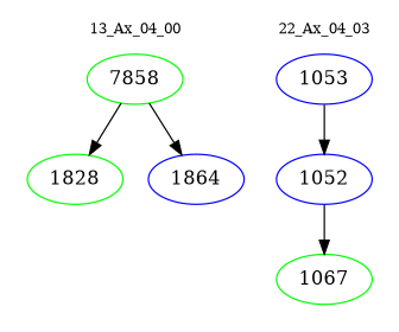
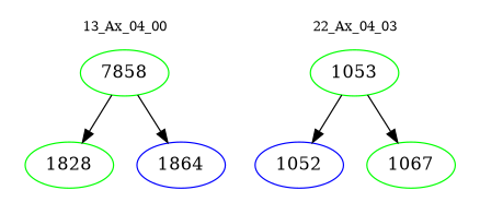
  digraph {
    node [color=green]
    edge [color=black]
    n1 [label=7858]
    n2 [label=1828]
    n3 [color=blue label=1864]
-   n4 [color=blue label=1053]
+   n4 [label=1053]
    n5 [color=blue label=1052]
    n6 [label=1067]
    subgraph cluster_1 {
      color=white
      fontsize=10
      label="13_Ax_04_00"
      n1
      n2
      n3
    }
    subgraph cluster_2 {
      color=white
      fontsize=10
      label="22_Ax_04_03"
      n4
      n5
      n6
    }
    n1 -> n2
    n1 -> n3
    n4 -> n5
-   n5 -> n6
+   n4 -> n6
  }
